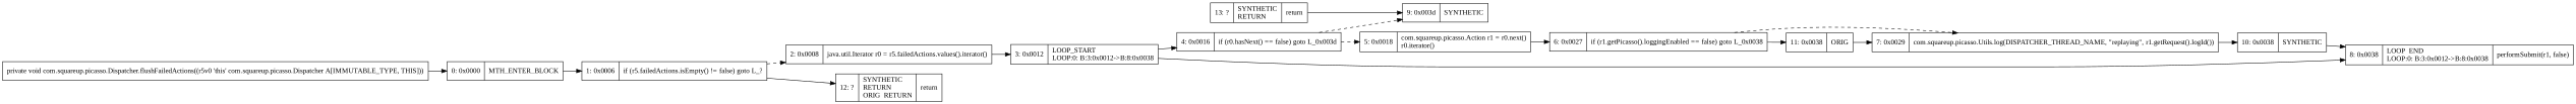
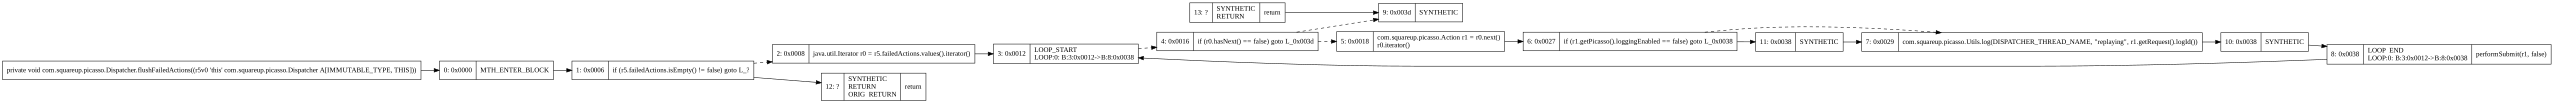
  digraph {
    fontname="Liberation Serif"
    rankdir=LR
    node [fontname="Liberation Serif" shape=record]
    edge [fontname="Liberation Serif"]
    n1 [label="{0\:\ 0x0000|MTH_ENTER_BLOCK\l}"]
    n2 [label="{1\:\ 0x0006|if (r5.failedActions.isEmpty() != false) goto L_?\l}"]
    n3 [label="{2\:\ 0x0008|java.util.Iterator r0 = r5.failedActions.values().iterator()\l}"]
    n4 [label="{12\:\ ?|SYNTHETIC\lRETURN\lORIG_RETURN\l|return\l}"]
    n5 [label="{3\:\ 0x0012|LOOP_START\lLOOP:0: B:3:0x0012\-\>B:8:0x0038\l}"]
    n6 [label="{4\:\ 0x0016|if (r0.hasNext() == false) goto L_0x003d\l}"]
    n7 [label="{5\:\ 0x0018|com.squareup.picasso.Action r1 = r0.next()\lr0.iterator()\l}"]
    n8 [label="{9\:\ 0x003d|SYNTHETIC\l}"]
    n9 [label="{6\:\ 0x0027|if (r1.getPicasso().loggingEnabled == false) goto L_0x0038\l}"]
    n10 [label="{7\:\ 0x0029|com.squareup.picasso.Utils.log(DISPATCHER_THREAD_NAME, \"replaying\", r1.getRequest().logId())\l}"]
-   n11 [label="{11\:\ 0x0038|ORIG\l}"]
+   n11 [label="{11\:\ 0x0038|SYNTHETIC\l}"]
    n12 [label="{10\:\ 0x0038|SYNTHETIC\l}"]
    n13 [label="{8\:\ 0x0038|LOOP_END\lLOOP:0: B:3:0x0012\-\>B:8:0x0038\l|performSubmit(r1, false)\l}"]
    n14 [label="{13\:\ ?|SYNTHETIC\lRETURN\l|return\l}"]
    n15 [label="{private void com.squareup.picasso.Dispatcher.flushFailedActions((r5v0 'this' com.squareup.picasso.Dispatcher A[IMMUTABLE_TYPE, THIS])) }"]
    n1 -> n2
    n2 -> n3 [style=dashed]
    n2 -> n4
    n3 -> n5
-   n5 -> n6
+   n5 -> n6 [style=dashed]
    n6 -> n7 [style=dashed]
    n6 -> n8 [style=dashed]
    n7 -> n9
    n9 -> n10 [style=dashed]
    n9 -> n11
    n10 -> n12
    n11 -> n10
    n12 -> n13
-   n5 -> n13
+   n13 -> n5
    n14 -> n8
    n15 -> n1
  }
